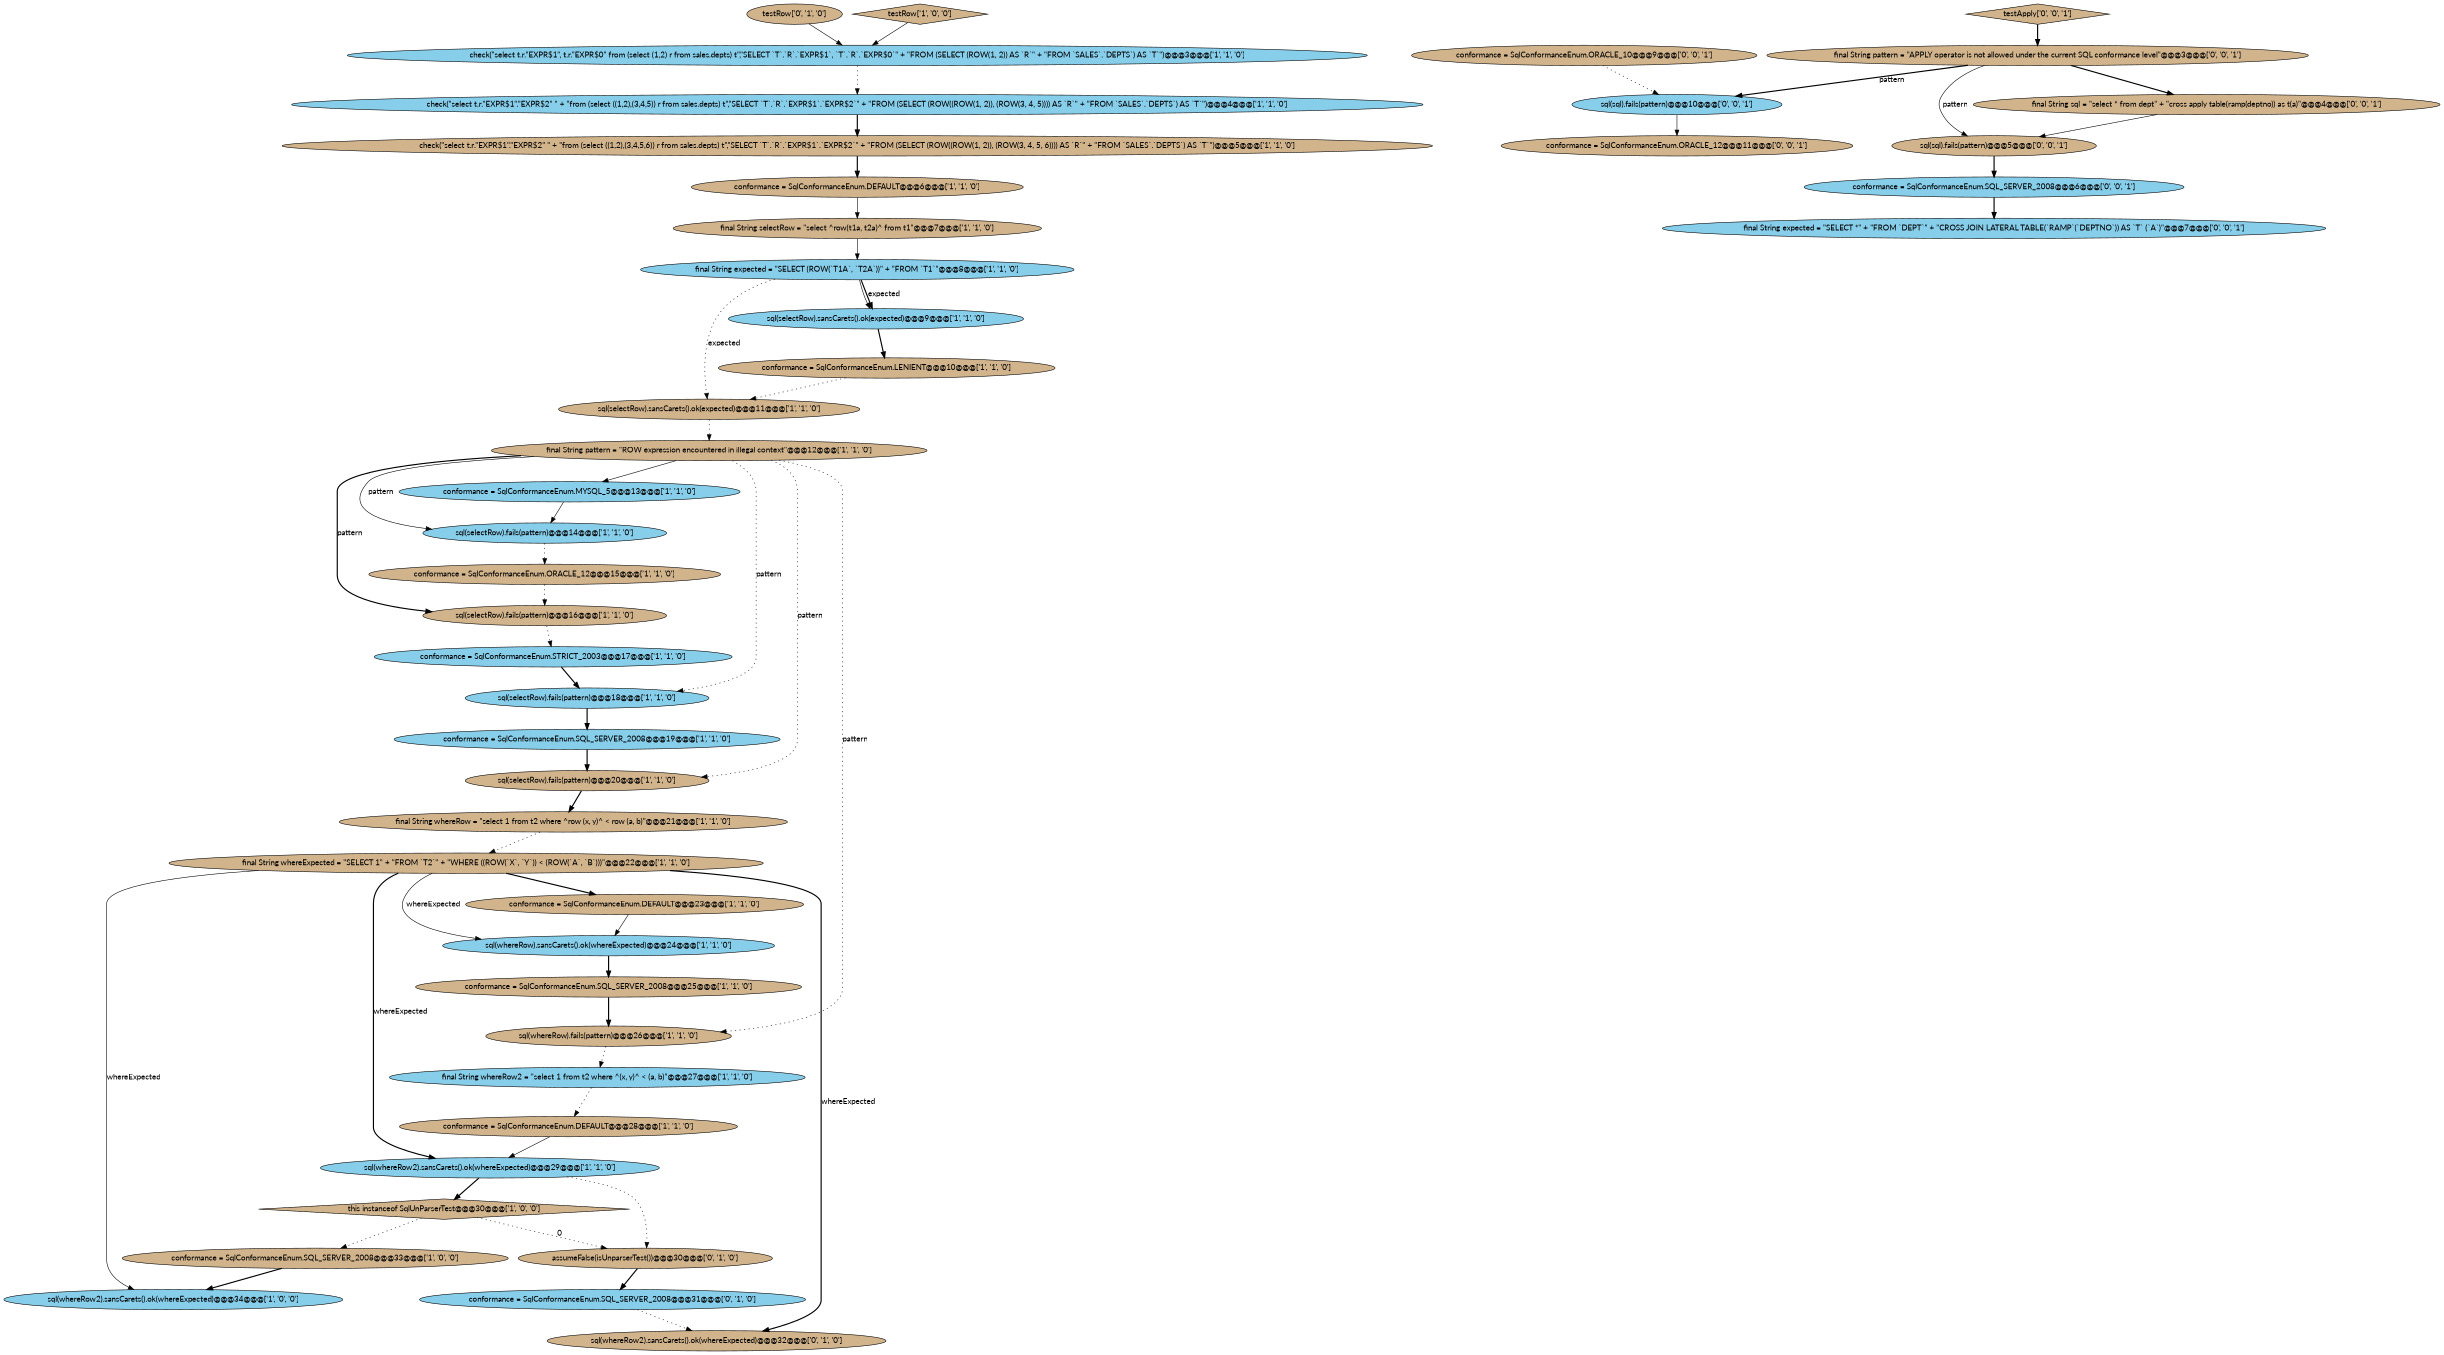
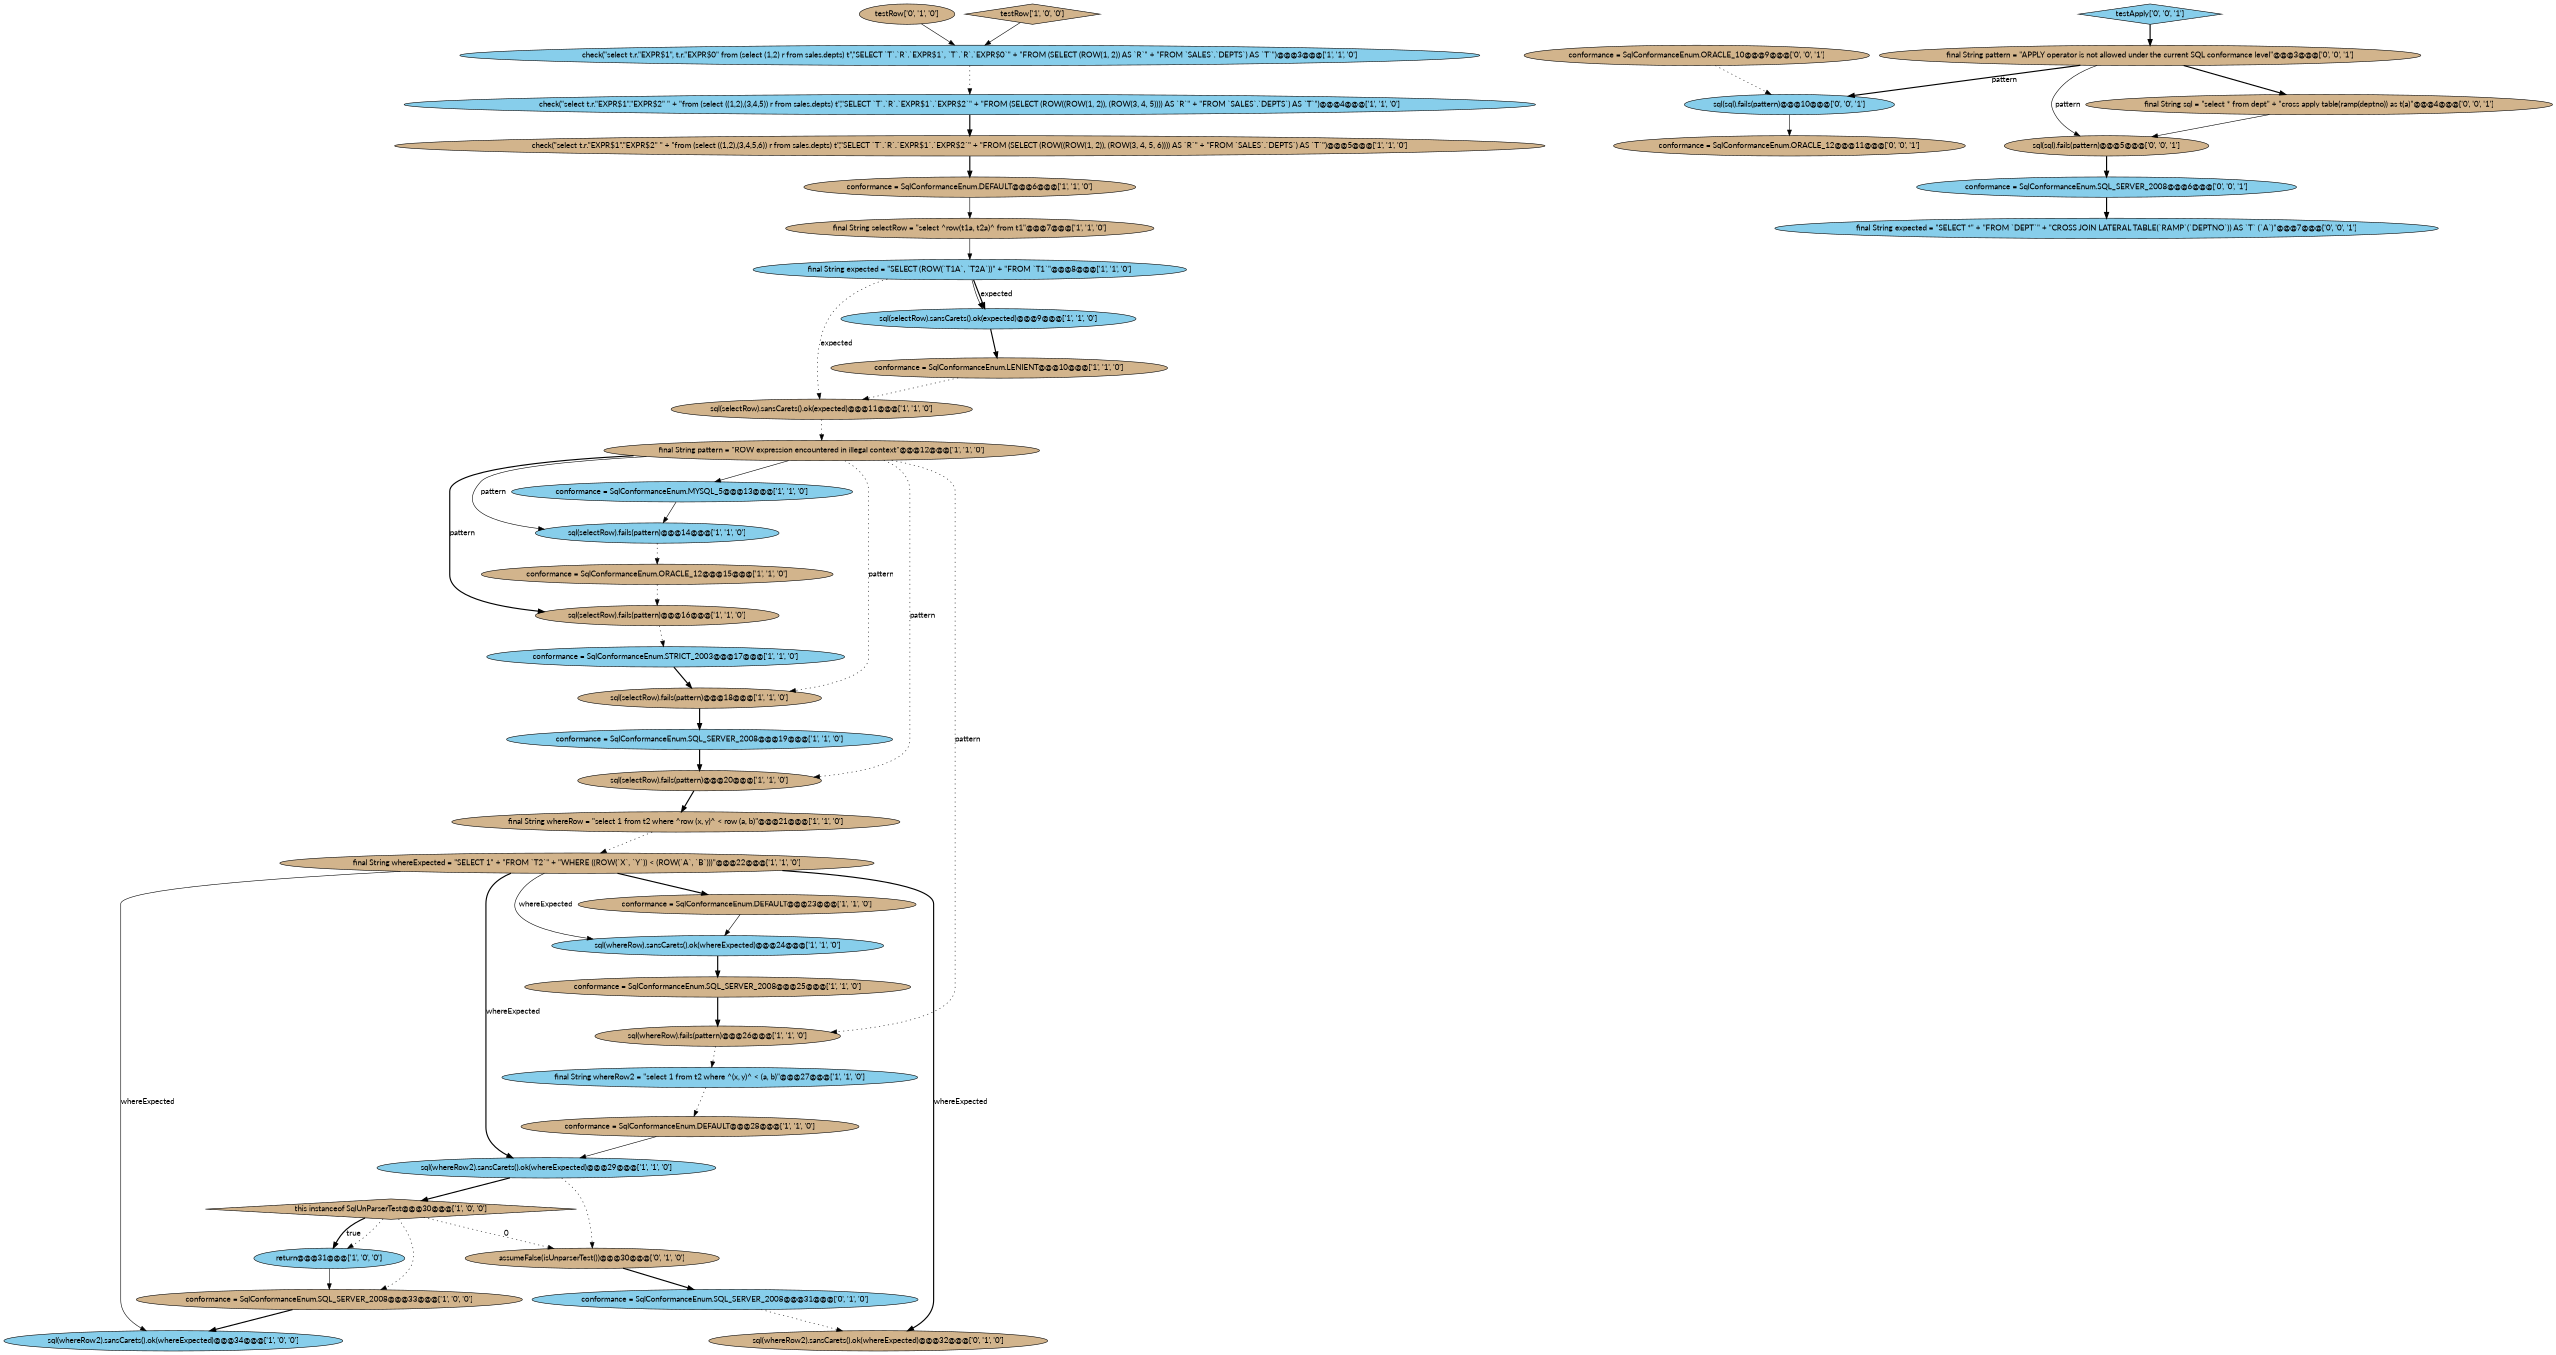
  digraph {
    fontname=Lato
    node [fillcolor=tan fontname=Lato shape=ellipse style=filled]
    edge [fontname=Lato style=bold]
    n1 [label="conformance = SqlConformanceEnum.DEFAULT@@@28@@@['1', '1', '0']"]
    n2 [fillcolor=skyblue label="sql(whereRow2).sansCarets().ok(whereExpected)@@@29@@@['1', '1', '0']"]
    n3 [label="this instanceof SqlUnParserTest@@@30@@@['1', '0', '0']" shape=diamond]
    n4 [label="assumeFalse(isUnparserTest())@@@30@@@['0', '1', '0']"]
    n5 [fillcolor=skyblue label="conformance = SqlConformanceEnum.SQL_SERVER_2008@@@19@@@['1', '1', '0']"]
    n6 [label="sql(selectRow).fails(pattern)@@@20@@@['1', '1', '0']"]
    n7 [label="final String whereRow = \"select 1 from t2 where ^row (x, y)^ < row (a, b)\"@@@21@@@['1', '1', '0']"]
    n8 [label="final String selectRow = \"select ^row(t1a, t2a)^ from t1\"@@@7@@@['1', '1', '0']"]
    n9 [fillcolor=skyblue label="final String expected = \"SELECT (ROW(`T1A`, `T2A`))\" + \"FROM `T1`\"@@@8@@@['1', '1', '0']"]
    n10 [label="sql(selectRow).sansCarets().ok(expected)@@@11@@@['1', '1', '0']"]
    n11 [fillcolor=skyblue label="sql(selectRow).sansCarets().ok(expected)@@@9@@@['1', '1', '0']"]
    n12 [label="conformance = SqlConformanceEnum.ORACLE_10@@@9@@@['0', '0', '1']"]
    n13 [fillcolor=skyblue label="sql(sql).fails(pattern)@@@10@@@['0', '0', '1']"]
    n14 [label="conformance = SqlConformanceEnum.ORACLE_12@@@11@@@['0', '0', '1']"]
    n15 [label="sql(selectRow).fails(pattern)@@@16@@@['1', '1', '0']"]
    n16 [fillcolor=skyblue label="conformance = SqlConformanceEnum.STRICT_2003@@@17@@@['1', '1', '0']"]
-   n17 [fillcolor=skyblue label="sql(selectRow).fails(pattern)@@@18@@@['1', '1', '0']"]
+   n17 [label="sql(selectRow).fails(pattern)@@@18@@@['1', '1', '0']"]
    n18 [label="final String pattern = \"ROW expression encountered in illegal context\"@@@12@@@['1', '1', '0']"]
    n19 [label="sql(whereRow).fails(pattern)@@@26@@@['1', '1', '0']"]
    n20 [fillcolor=skyblue label="conformance = SqlConformanceEnum.MYSQL_5@@@13@@@['1', '1', '0']"]
    n21 [fillcolor=skyblue label="sql(selectRow).fails(pattern)@@@14@@@['1', '1', '0']"]
    n22 [fillcolor=skyblue label="final String whereRow2 = \"select 1 from t2 where ^(x, y)^ < (a, b)\"@@@27@@@['1', '1', '0']"]
    n23 [label="conformance = SqlConformanceEnum.ORACLE_12@@@15@@@['1', '1', '0']"]
    n24 [label="final String whereExpected = \"SELECT 1\" + \"FROM `T2`\" + \"WHERE ((ROW(`X`, `Y`)) < (ROW(`A`, `B`)))\"@@@22@@@['1', '1', '0']"]
    n25 [label="sql(whereRow2).sansCarets().ok(whereExpected)@@@32@@@['0', '1', '0']"]
    n26 [fillcolor=skyblue label="sql(whereRow).sansCarets().ok(whereExpected)@@@24@@@['1', '1', '0']"]
    n27 [label="conformance = SqlConformanceEnum.DEFAULT@@@23@@@['1', '1', '0']"]
    n28 [fillcolor=skyblue label="sql(whereRow2).sansCarets().ok(whereExpected)@@@34@@@['1', '0', '0']"]
    n29 [label="conformance = SqlConformanceEnum.SQL_SERVER_2008@@@25@@@['1', '1', '0']"]
    n30 [label="final String pattern = \"APPLY operator is not allowed under the current SQL conformance level\"@@@3@@@['0', '0', '1']"]
    n31 [label="sql(sql).fails(pattern)@@@5@@@['0', '0', '1']"]
    n32 [label="final String sql = \"select * from dept\" + \"cross apply table(ramp(deptno)) as t(a)\"@@@4@@@['0', '0', '1']"]
    n33 [fillcolor=skyblue label="conformance = SqlConformanceEnum.SQL_SERVER_2008@@@6@@@['0', '0', '1']"]
    n34 [label="testRow['0', '1', '0']"]
    n35 [fillcolor=skyblue label="check(\"select t.r.\"EXPR$1\", t.r.\"EXPR$0\" from (select (1,2) r from sales.depts) t\",\"SELECT `T`.`R`.`EXPR$1`, `T`.`R`.`EXPR$0`\" + \"FROM (SELECT (ROW(1, 2)) AS `R`\" + \"FROM `SALES`.`DEPTS`) AS `T`\")@@@3@@@['1', '1', '0']"]
    n36 [fillcolor=skyblue label="check(\"select t.r.\"EXPR$1\".\"EXPR$2\" \" + \"from (select ((1,2),(3,4,5)) r from sales.depts) t\",\"SELECT `T`.`R`.`EXPR$1`.`EXPR$2`\" + \"FROM (SELECT (ROW((ROW(1, 2)), (ROW(3, 4, 5)))) AS `R`\" + \"FROM `SALES`.`DEPTS`) AS `T`\")@@@4@@@['1', '1', '0']"]
    n37 [fillcolor=skyblue label="final String expected = \"SELECT *\" + \"FROM `DEPT`\" + \"CROSS JOIN LATERAL TABLE(`RAMP`(`DEPTNO`)) AS `T` (`A`)\"@@@7@@@['0', '0', '1']"]
    n38 [label="conformance = SqlConformanceEnum.SQL_SERVER_2008@@@33@@@['1', '0', '0']"]
+   n39 [fillcolor=skyblue label="return@@@31@@@['1', '0', '0']"]
    n40 [fillcolor=skyblue label="conformance = SqlConformanceEnum.SQL_SERVER_2008@@@31@@@['0', '1', '0']"]
-   n41 [label="testApply['0', '0', '1']" shape=diamond]
+   n41 [fillcolor=skyblue label="testApply['0', '0', '1']" shape=diamond]
    n42 [label="conformance = SqlConformanceEnum.LENIENT@@@10@@@['1', '1', '0']"]
    n43 [label="check(\"select t.r.\"EXPR$1\".\"EXPR$2\" \" + \"from (select ((1,2),(3,4,5,6)) r from sales.depts) t\",\"SELECT `T`.`R`.`EXPR$1`.`EXPR$2`\" + \"FROM (SELECT (ROW((ROW(1, 2)), (ROW(3, 4, 5, 6)))) AS `R`\" + \"FROM `SALES`.`DEPTS`) AS `T`\")@@@5@@@['1', '1', '0']"]
    n44 [label="conformance = SqlConformanceEnum.DEFAULT@@@6@@@['1', '1', '0']"]
    n45 [label="testRow['1', '0', '0']" shape=diamond]
    n1 -> n2 [style=solid]
    n2 -> n3
    n2 -> n4 [style=dotted]
    n3 -> n4 [label=0 style=dotted]
    n3 -> n38 [style=dotted]
+   n3 -> n39 [style=dotted]
+   n3 -> n39 [label=true]
    n4 -> n40
    n5 -> n6
    n6 -> n7
    n7 -> n24 [style=dotted]
    n8 -> n9 [style=solid]
    n9 -> n10 [label=expected style=dotted]
    n9 -> n11 [label=expected]
    n9 -> n11 [style=solid]
    n10 -> n18 [style=dotted]
    n11 -> n42
    n12 -> n13 [style=dotted]
    n13 -> n14 [style=solid]
    n15 -> n16 [style=dotted]
    n16 -> n17
    n17 -> n5
    n18 -> n6 [label=pattern style=dotted]
    n18 -> n15 [label=pattern]
    n18 -> n17 [label=pattern style=dotted]
    n18 -> n19 [label=pattern style=dotted]
    n18 -> n20 [style=solid]
    n18 -> n21 [label=pattern style=solid]
    n19 -> n22 [style=dotted]
    n20 -> n21 [style=solid]
    n21 -> n23 [style=dotted]
    n22 -> n1 [style=dotted]
    n23 -> n15 [style=dotted]
    n24 -> n2 [label=whereExpected]
    n24 -> n25 [label=whereExpected]
    n24 -> n26 [label=whereExpected style=solid]
    n24 -> n27
    n24 -> n28 [label=whereExpected style=solid]
    n26 -> n29
    n27 -> n26 [style=solid]
    n29 -> n19
    n30 -> n13 [label=pattern]
    n30 -> n31 [label=pattern style=solid]
    n30 -> n32
    n31 -> n33
    n32 -> n31 [style=solid]
    n33 -> n37
    n34 -> n35 [style=solid]
    n35 -> n36 [style=dotted]
    n36 -> n43
    n38 -> n28
+   n39 -> n38 [style=solid]
    n40 -> n25 [style=dotted]
    n41 -> n30
    n42 -> n10 [style=dotted]
    n43 -> n44
    n44 -> n8 [style=solid]
    n45 -> n35 [style=solid]
  }
